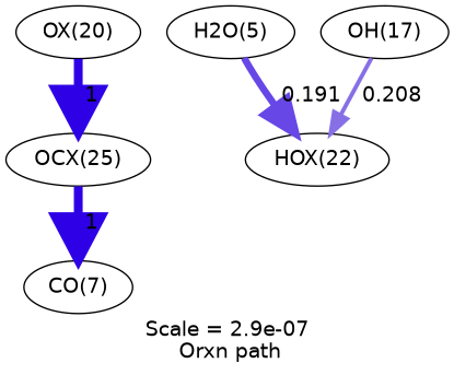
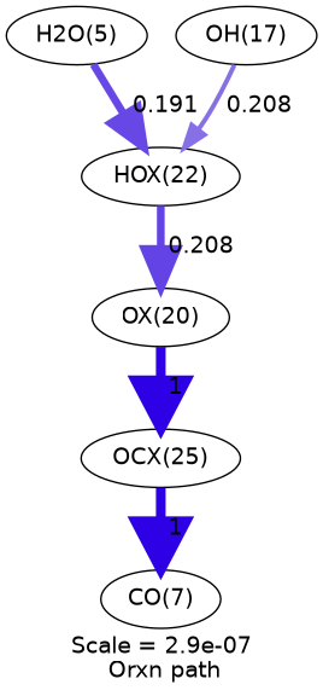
  digraph {
    fontname=Helvetica
    label="Scale = 2.9e-07\l Orxn path"
    node [fontname=Helvetica]
    edge [arrowsize=3 color="0.7, 1.5, 0.9" fontname=Helvetica penwidth=6]
    n1 [label="OX(20)"]
    n2 [label="OCX(25)"]
    n3 [label="CO(7)"]
    n4 [label="HOX(22)"]
    n5 [label="H2O(5)"]
    n6 [label="OH(17)"]
    n1 -> n2 [label=" 1"]
    n2 -> n3 [label=" 1"]
+   n4 -> n1 [arrowsize=2.41 color="0.7, 0.708, 0.9" label=" 0.208" penwidth=4.81]
    n5 -> n4 [arrowsize=2.38 color="0.7, 0.691, 0.9" label=" 0.191" penwidth=4.75]
    n6 -> n4 [arrowsize=1.42 color="0.7, 0.515, 0.9" label=" 0.208" penwidth=2.85]
  }
